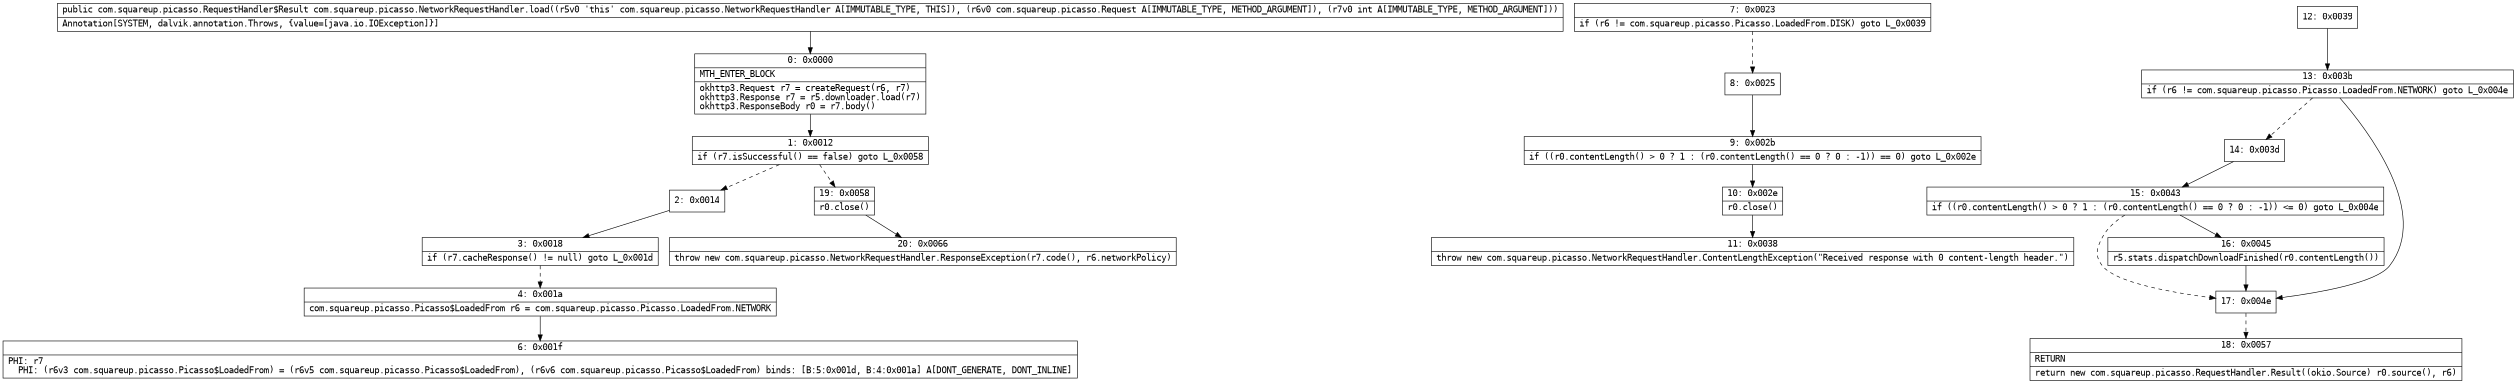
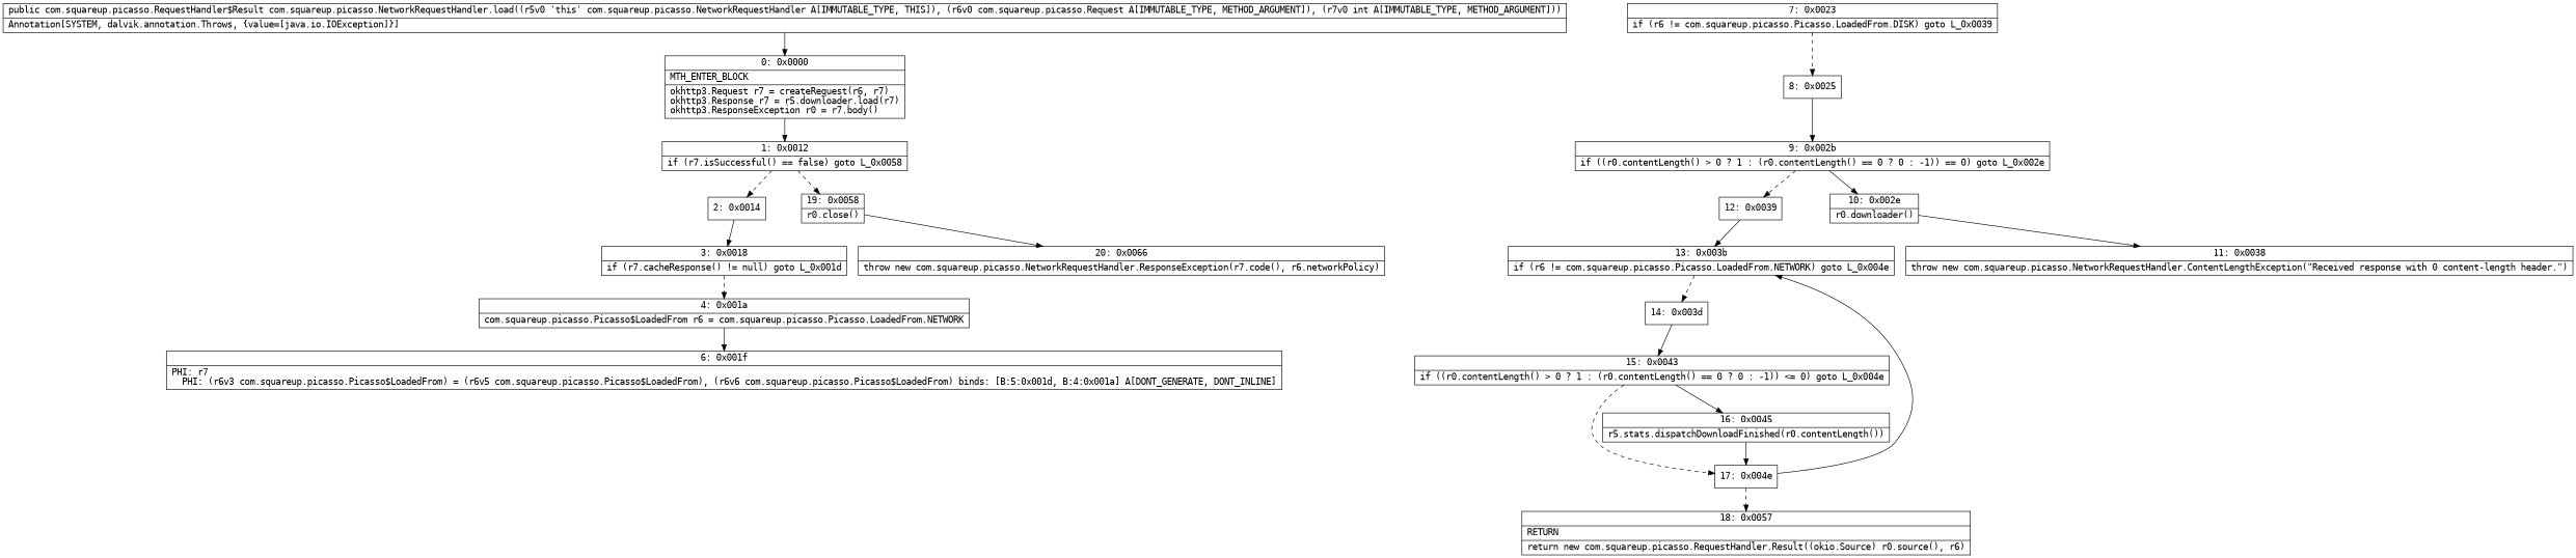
  digraph {
    fontname="DejaVu Sans Mono"
    node [fontname="DejaVu Sans Mono" shape=record]
    edge [fontname="DejaVu Sans Mono"]
-   n1 [label="{0\:\ 0x0000|MTH_ENTER_BLOCK\l|okhttp3.Request r7 = createRequest(r6, r7)\lokhttp3.Response r7 = r5.downloader.load(r7)\lokhttp3.ResponseBody r0 = r7.body()\l}"]
+   n1 [label="{0\:\ 0x0000|MTH_ENTER_BLOCK\l|okhttp3.Request r7 = createRequest(r6, r7)\lokhttp3.Response r7 = r5.downloader.load(r7)\lokhttp3.ResponseException r0 = r7.body()\l}"]
    n2 [label="{1\:\ 0x0012|if (r7.isSuccessful() == false) goto L_0x0058\l}"]
    n3 [label="{2\:\ 0x0014}"]
    n4 [label="{19\:\ 0x0058|r0.close()\l}"]
    n5 [label="{3\:\ 0x0018|if (r7.cacheResponse() != null) goto L_0x001d\l}"]
    n6 [label="{20\:\ 0x0066|throw new com.squareup.picasso.NetworkRequestHandler.ResponseException(r7.code(), r6.networkPolicy)\l}"]
    n7 [label="{4\:\ 0x001a|com.squareup.picasso.Picasso$LoadedFrom r6 = com.squareup.picasso.Picasso.LoadedFrom.NETWORK\l}"]
    n8 [label="{6\:\ 0x001f|PHI: r7 \l  PHI: (r6v3 com.squareup.picasso.Picasso$LoadedFrom) = (r6v5 com.squareup.picasso.Picasso$LoadedFrom), (r6v6 com.squareup.picasso.Picasso$LoadedFrom) binds: [B:5:0x001d, B:4:0x001a] A[DONT_GENERATE, DONT_INLINE]\l}"]
    n9 [label="{7\:\ 0x0023|if (r6 != com.squareup.picasso.Picasso.LoadedFrom.DISK) goto L_0x0039\l}"]
    n10 [label="{8\:\ 0x0025}"]
    n11 [label="{9\:\ 0x002b|if ((r0.contentLength() \> 0 ? 1 : (r0.contentLength() == 0 ? 0 : \-1)) == 0) goto L_0x002e\l}"]
    n12 [label="{12\:\ 0x0039}"]
    n13 [label="{13\:\ 0x003b|if (r6 != com.squareup.picasso.Picasso.LoadedFrom.NETWORK) goto L_0x004e\l}"]
-   n14 [label="{10\:\ 0x002e|r0.close()\l}"]
+   n14 [label="{10\:\ 0x002e|r0.downloader()\l}"]
    n15 [label="{11\:\ 0x0038|throw new com.squareup.picasso.NetworkRequestHandler.ContentLengthException(\"Received response with 0 content\-length header.\")\l}"]
    n16 [label="{14\:\ 0x003d}"]
    n17 [label="{17\:\ 0x004e}"]
    n18 [label="{15\:\ 0x0043|if ((r0.contentLength() \> 0 ? 1 : (r0.contentLength() == 0 ? 0 : \-1)) \<= 0) goto L_0x004e\l}"]
    n19 [label="{18\:\ 0x0057|RETURN\l|return new com.squareup.picasso.RequestHandler.Result((okio.Source) r0.source(), r6)\l}"]
    n20 [label="{16\:\ 0x0045|r5.stats.dispatchDownloadFinished(r0.contentLength())\l}"]
    n21 [label="{public com.squareup.picasso.RequestHandler$Result com.squareup.picasso.NetworkRequestHandler.load((r5v0 'this' com.squareup.picasso.NetworkRequestHandler A[IMMUTABLE_TYPE, THIS]), (r6v0 com.squareup.picasso.Request A[IMMUTABLE_TYPE, METHOD_ARGUMENT]), (r7v0 int A[IMMUTABLE_TYPE, METHOD_ARGUMENT]))  | Annotation[SYSTEM, dalvik.annotation.Throws, \{value=[java.io.IOException]\}]\l}"]
    n1 -> n2
    n2 -> n3 [style=dashed]
    n2 -> n4 [style=dashed]
    n3 -> n5
    n4 -> n6
    n5 -> n7 [style=dashed]
    n7 -> n8
    n9 -> n10 [style=dashed]
    n10 -> n11
+   n11 -> n12 [style=dashed]
    n11 -> n14
    n12 -> n13
    n13 -> n16 [style=dashed]
-   n13 -> n17
+   n17 -> n13
    n14 -> n15
    n16 -> n18
    n17 -> n19 [style=dashed]
    n18 -> n17 [style=dashed]
    n18 -> n20 [style=solid]
    n20 -> n17
    n21 -> n1
  }
